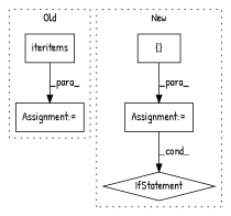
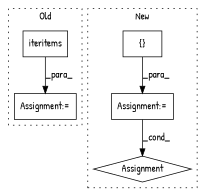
  digraph {
    fontname="Patrick Hand"
    node [a=7 shape=box fontname="Patrick Hand"]
    edge [fontname="Patrick Hand"]
    n1 [a=32 l="10,1" label=iteritems s="17730,17744"]
    n2 [l="72,2" label="Assignment:=" s="17644,17745"]
    n3 [a=4 l=2 label="{}" s=16005]
    n4 [l=1 label="Assignment:=" s=15947]
-   n5 [a=25 l="4,2" label=IfStatement s="16918,16945" shape=diamond]
+   n5 [a=25 l="4,2" label=Assignment s="16918,16945" shape=diamond]
    subgraph cluster_1 {
      label=Old
      style=dotted
      n1
      n2
    }
    subgraph cluster_2 {
      label=New
      style=dotted
      n3
      n4
      n5
    }
    n1 -> n2 [label=_para_]
    n3 -> n4 [label=_para_]
    n4 -> n5 [label=_cond_]
  }
